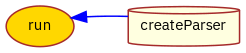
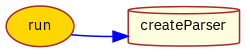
  digraph {
    rankdir=LR
    fontname="IBM Plex Sans"
    node [color=brown fontname="IBM Plex Sans" fontsize=10 style=filled]
    n1 [fillcolor=gold fontcolor=black height=0.2 label=run shape=ellipse width=0.4]
    n2 [fillcolor=lightyellow height=0.2 label=createParser shape=cylinder width=0.4]
-   n2 -> n1 [color=blue fontname="IBM Plex Sans" fontsize=10 labelfontname=Helvetica labelfontsize=10 style=solid arrowhead=normal]
+   n1 -> n2 [color=blue fontname="IBM Plex Sans" fontsize=10 labelfontname=Helvetica labelfontsize=10 style=solid arrowhead=normal]
  }
